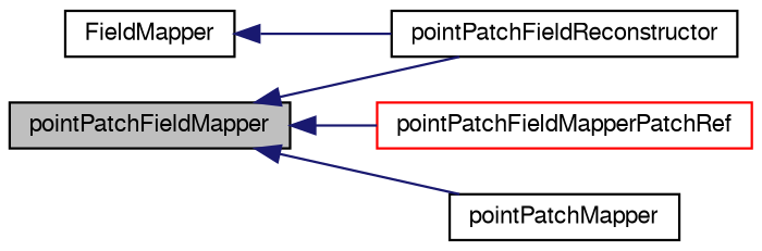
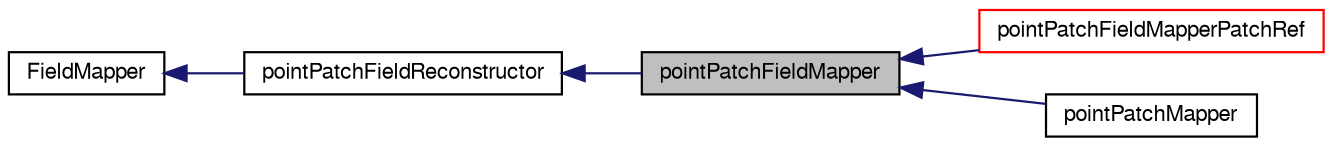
  digraph {
    rankdir=LR
    node [color=black fontname=FreeSans fontsize=10 shape=record]
    edge [color=midnightblue dir=back fontname=FreeSans fontsize=10 labelfontname=FreeSans labelfontsize=10 style=solid]
    n1 [fillcolor=grey75 fontcolor=black height=0.2 label=pointPatchFieldMapper style=filled width=0.4]
    n2 [height=0.2 label=pointPatchFieldReconstructor width=0.4]
    n3 [color=red height=0.2 label=pointPatchFieldMapperPatchRef width=0.4]
    n4 [height=0.2 label=pointPatchMapper width=0.4]
    n5 [height=0.2 label=FieldMapper width=0.4]
-   n1 -> n2
+   n2 -> n1
    n1 -> n3
    n1 -> n4
    n5 -> n2
  }
